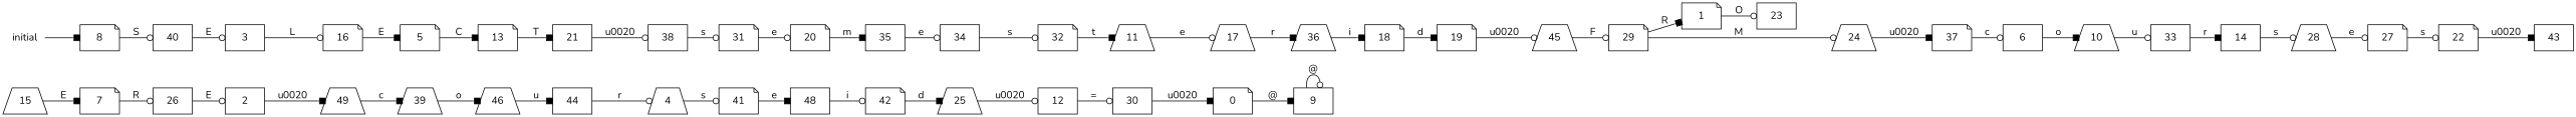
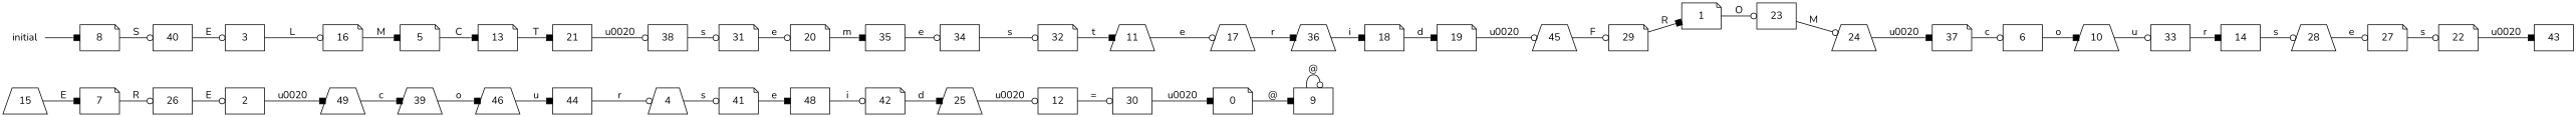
  digraph {
    fontname=Nunito
    rankdir=LR
    node [fontname=Nunito shape=note]
    edge [arrowhead=odot fontname=Nunito]
    0
    9 [shape=box]
    1
    23 [shape=box]
    24 [shape=trapezium]
    37
    49 [shape=trapezium]
    2 [shape=box]
    39 [shape=trapezium]
    46 [shape=trapezium]
    16
    3 [shape=box]
    5
    13
    4 [shape=trapezium]
    41
    48 [shape=box]
    42
    21 [shape=box]
    38 [shape=box]
    10 [shape=trapezium]
    6 [shape=box]
    33 [shape=box]
    14 [shape=box]
    7
    26 [shape=box]
    8
    40 [shape=box]
    initial [shape=plaintext]
    28 [shape=trapezium]
    11 [shape=trapezium]
    17 [shape=trapezium]
    36 [shape=trapezium]
    18
    12 [shape=box]
    30 [shape=box]
    31
    27
    22
    15 [shape=trapezium]
    19
    45 [shape=trapezium]
    29
    20
    35 [shape=box]
    34 [shape=box]
    32
    43 [shape=box]
    25 [shape=trapezium]
    44 [shape=box]
    0 -> 9 [arrowhead=box label="@"]
    9 -> 9 [label="@"]
    1 -> 23 [label=O]
-   29 -> 24 [label=M]
+   23 -> 24 [label=M]
    24 -> 37 [arrowhead=box label="\u0020"]
    37 -> 6 [label=c]
    49 -> 39 [arrowhead=box label=c]
    2 -> 49 [arrowhead=box label="\u0020"]
    39 -> 46 [arrowhead=box label=o]
    46 -> 44 [arrowhead=box label=u]
-   16 -> 5 [arrowhead=box label=E]
+   16 -> 5 [arrowhead=box label=M]
    3 -> 16 [label=L]
    5 -> 13 [arrowhead=box label=C]
    13 -> 21 [arrowhead=box label=T]
    4 -> 41 [label=s]
    41 -> 48 [arrowhead=box label=e]
    48 -> 42 [label=i]
    42 -> 25 [arrowhead=box label=d]
    21 -> 38 [label="\u0020"]
    38 -> 31 [label=s]
    10 -> 33 [label=u]
    6 -> 10 [arrowhead=box label=o]
    33 -> 14 [arrowhead=box label=r]
    14 -> 28 [label=s]
    7 -> 26 [label=R]
    26 -> 2 [label=E]
    8 -> 40 [label=S]
    40 -> 3 [label=E]
    initial -> 8 [arrowhead=box]
    28 -> 27 [label=e]
    11 -> 17 [label=e]
    17 -> 36 [arrowhead=box label=r]
    36 -> 18 [arrowhead=box label=i]
    18 -> 19 [arrowhead=box label=d]
    12 -> 30 [label="="]
    30 -> 0 [arrowhead=box label="\u0020"]
    31 -> 20 [label=e]
    27 -> 22 [label=s]
    22 -> 43 [arrowhead=box label="\u0020"]
    15 -> 7 [arrowhead=box label=E]
    19 -> 45 [label="\u0020"]
    45 -> 29 [label=F]
    29 -> 1 [arrowhead=box label=R]
    20 -> 35 [arrowhead=box label=m]
    35 -> 34 [label=e]
    34 -> 32 [label=s]
    32 -> 11 [arrowhead=box label=t]
    25 -> 12 [label="\u0020"]
    44 -> 4 [label=r]
  }
